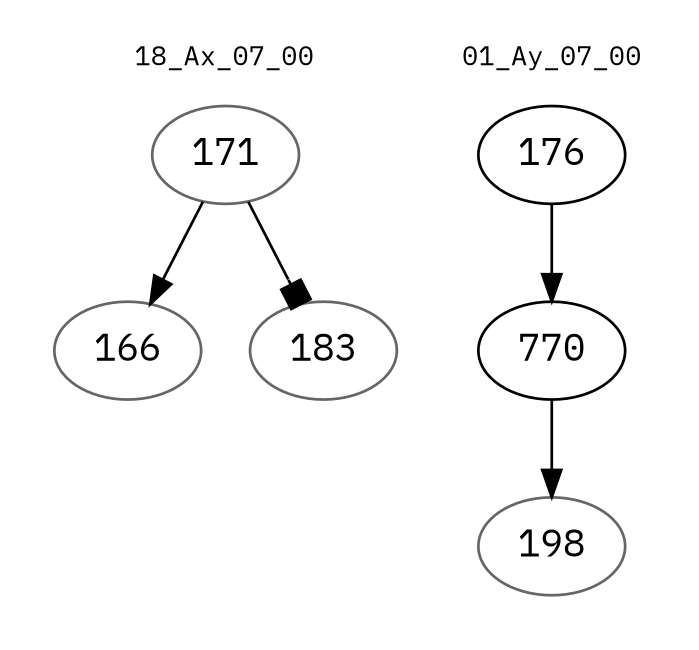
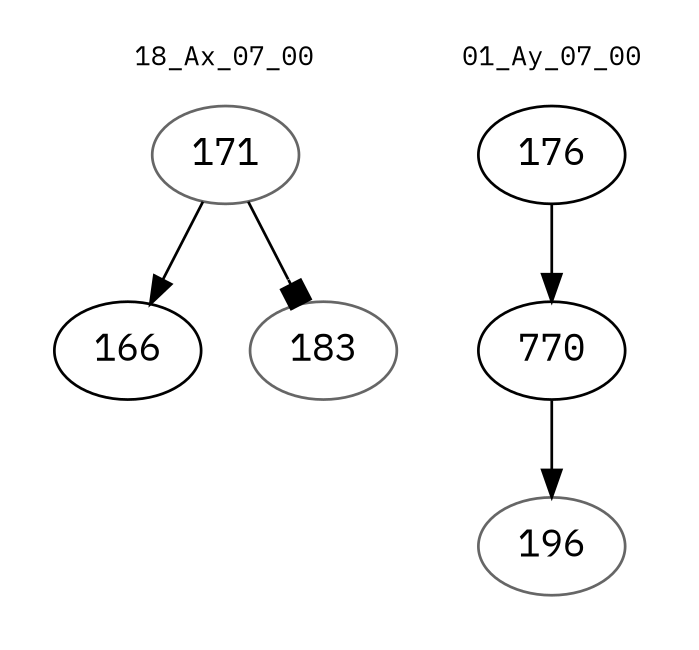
  digraph {
    fontname="IBM Plex Mono"
    node [color=gray40 fontname="IBM Plex Mono"]
    edge [arrowhead=normal color=black fontname="IBM Plex Mono"]
    n1 [label=171]
-   n2 [label=166]
+   n2 [color=black label=166]
    n3 [label=183]
    n4 [color=black label=176]
    n5 [color=black label=770]
-   n6 [label=198]
+   n6 [label=196]
    subgraph cluster_1 {
      color=white
      fontsize=10
      label="18_Ax_07_00"
      n1
      n2
      n3
    }
    subgraph cluster_2 {
      color=white
      fontsize=10
      label="01_Ay_07_00"
      n4
      n5
      n6
    }
    n1 -> n2
    n1 -> n3 [arrowhead=box]
    n4 -> n5
    n5 -> n6
  }
